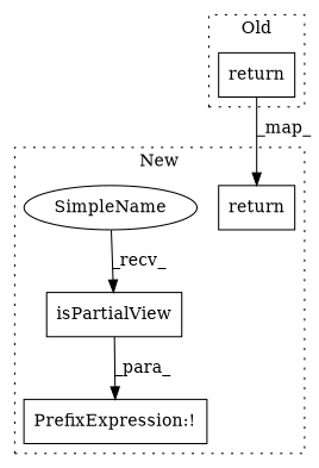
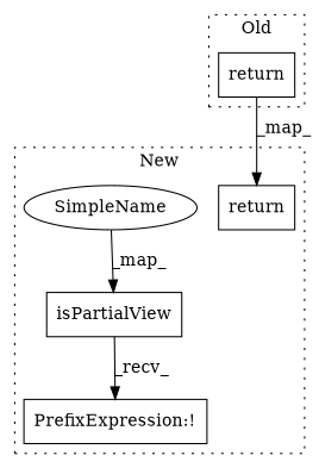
  digraph {
    node [a=41 l=7 shape=box]
    n1 [label=return s=6663]
    n2 [a=38 l=1 label="PrefixExpression:!" s=6628]
    n3 [a=32 l=15 label=isPartialView s=6636]
    n4 [a=42 l=6 label=SimpleName s=6629 shape=ellipse]
    n5 [label=return s=6702]
    subgraph cluster_1 {
      label=New
      style=dotted
      n1
      n2
      n3
      n4
    }
    subgraph cluster_2 {
      label=Old
      style=dotted
      n5
    }
-   n3 -> n2 [label=_para_]
-   n4 -> n3 [label=_recv_]
+   n3 -> n2 [label=_recv_]
+   n4 -> n3 [label=_map_]
    n5 -> n1 [label=_map_]
  }
